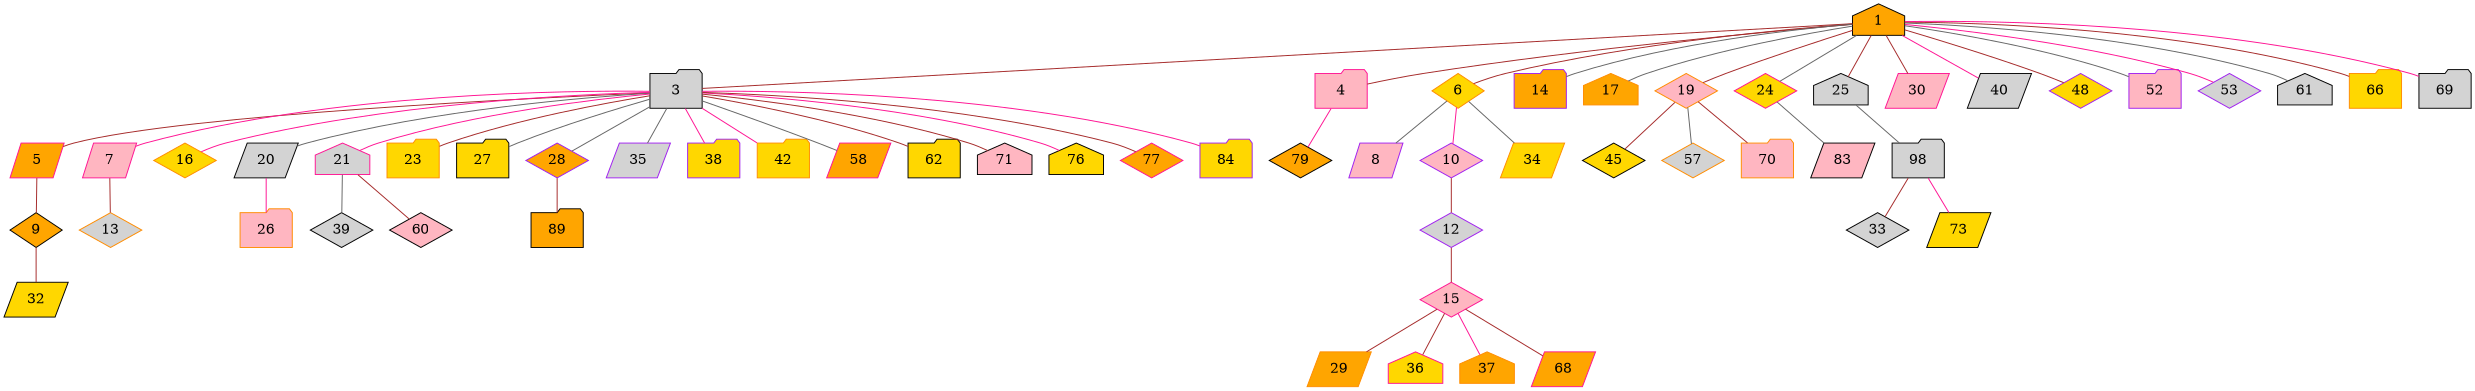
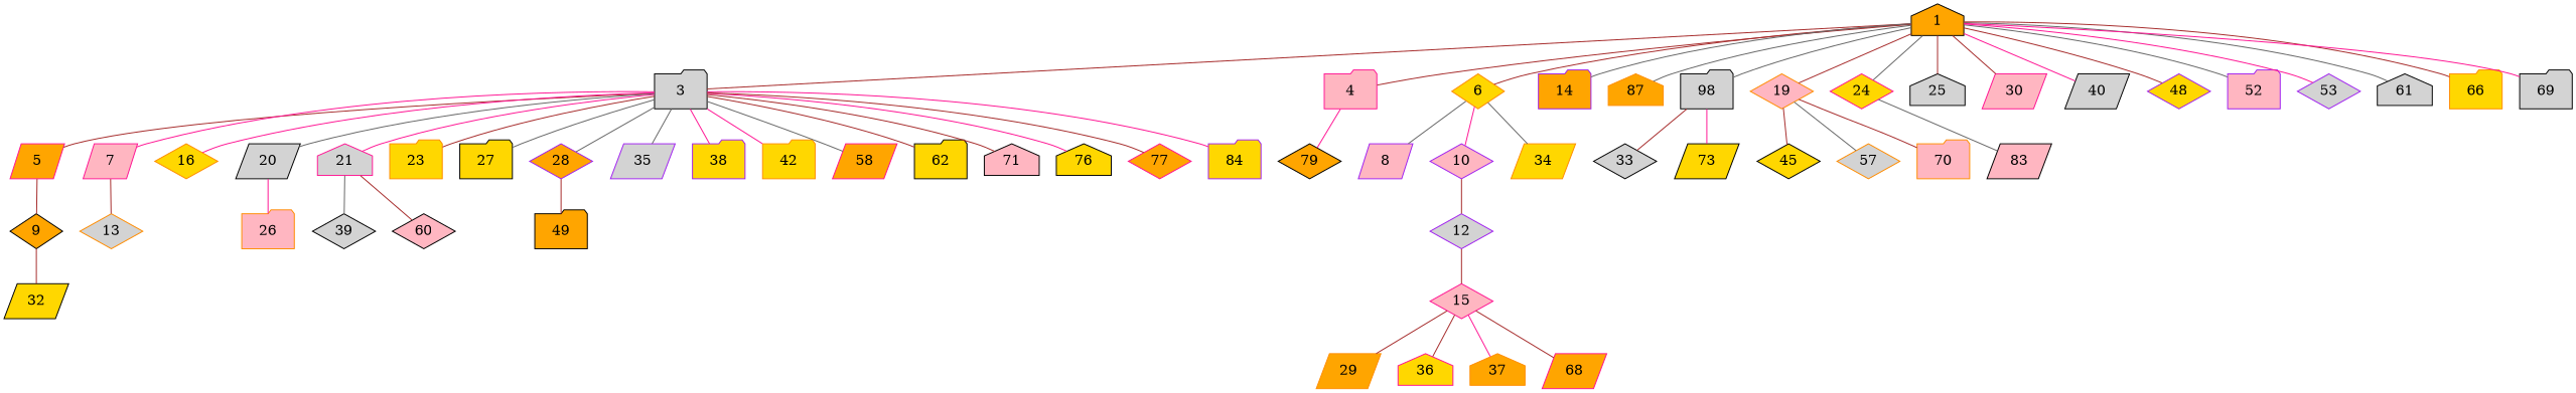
  graph {
    node [color=black fillcolor=gold shape=diamond style=filled]
    edge [color=brown]
    1 [fillcolor=orange shape=house super="+2"]
    3 [fillcolor=lightgrey shape=folder]
    4 [color=deeppink fillcolor=lightpink shape=folder]
    6 [color=darkorange]
    14 [color=purple fillcolor=orange shape=folder]
-   17 [color=darkorange fillcolor=orange shape=house]
+   17 [color=darkorange fillcolor=orange shape=house label=87]
    n7 [fillcolor=lightgrey label=98 shape=folder]
    19 [color=darkorange fillcolor=lightpink super="+31+22"]
    24 [color=deeppink]
    25 [fillcolor=lightgrey shape=house]
    30 [color=deeppink fillcolor=lightpink shape=parallelogram]
    40 [fillcolor=lightgrey shape=parallelogram]
    48 [color=purple]
    52 [color=purple fillcolor=lightpink shape=folder super="+63"]
    53 [color=purple fillcolor=lightgrey]
    61 [fillcolor=lightgrey shape=house super="+75"]
    66 [color=darkorange shape=folder]
    69 [fillcolor=lightgrey shape=folder]
    5 [color=deeppink fillcolor=orange shape=parallelogram]
    7 [color=deeppink fillcolor=lightpink shape=parallelogram]
    16 [color=darkorange]
    20 [fillcolor=lightgrey shape=parallelogram super="+51"]
    21 [color=deeppink fillcolor=lightgrey shape=house]
    23 [color=darkorange shape=folder super="+41"]
    27 [shape=folder super="+59+74+47"]
    28 [color=purple fillcolor=orange]
    35 [color=purple fillcolor=lightgrey shape=parallelogram]
    38 [color=purple shape=folder super="+43"]
    42 [color=darkorange shape=folder]
    58 [color=deeppink fillcolor=orange shape=parallelogram]
    62 [shape=folder]
    71 [fillcolor=lightpink shape=house]
    76 [shape=house]
    77 [color=deeppink fillcolor=orange]
    84 [color=purple shape=folder]
    79 [fillcolor=orange super="+85"]
    8 [color=purple fillcolor=lightpink shape=parallelogram super="+50"]
    10 [color=purple fillcolor=lightpink super="+11"]
    34 [color=darkorange shape=parallelogram]
    33 [fillcolor=lightgrey]
    73 [shape=parallelogram]
    45 [super="+81"]
    57 [color=darkorange fillcolor=lightgrey]
    70 [color=darkorange fillcolor=lightpink shape=folder]
    83 [fillcolor=lightpink shape=parallelogram]
    9 [fillcolor=orange]
    13 [color=darkorange fillcolor=lightgrey]
    26 [color=darkorange fillcolor=lightpink shape=folder]
    39 [fillcolor=lightgrey]
    60 [fillcolor=lightpink]
-   49 [fillcolor=orange shape=folder super="+54" label=89]
+   49 [fillcolor=orange shape=folder super="+54"]
    32 [shape=parallelogram]
    12 [color=purple fillcolor=lightgrey]
    15 [color=deeppink fillcolor=lightpink]
    29 [color=darkorange fillcolor=orange shape=parallelogram]
    36 [color=deeppink shape=house]
    37 [color=darkorange fillcolor=orange shape=house super="+56+65"]
    68 [color=deeppink fillcolor=orange shape=parallelogram]
    1 -- 3
    1 -- 4
    1 -- 6
    1 -- 14 [color=gray40]
    1 -- 17 [color=gray40]
-   25 -- n7 [color=gray40]
+   1 -- n7 [color=gray40]
    1 -- 19
    1 -- 24 [color=gray40]
    1 -- 25
    1 -- 30
    1 -- 40 [color=deeppink]
    1 -- 48
    1 -- 52 [color=gray40]
    1 -- 53 [color=deeppink]
    1 -- 61 [color=gray40]
    1 -- 66
    1 -- 69 [color=deeppink]
    3 -- 5
    3 -- 7 [color=deeppink]
    3 -- 16 [color=deeppink]
    3 -- 20 [color=gray40]
    3 -- 21 [color=deeppink]
    3 -- 23
    3 -- 27 [color=gray40]
    3 -- 28 [color=gray40]
    3 -- 35 [color=gray40]
    3 -- 38 [color=deeppink]
    3 -- 42 [color=deeppink]
    3 -- 58 [color=gray40]
    3 -- 62
    3 -- 71
    3 -- 76 [color=deeppink]
    3 -- 77
    3 -- 84 [color=deeppink]
    4 -- 79 [color=deeppink]
    6 -- 8 [color=gray40]
    6 -- 10 [color=deeppink]
    6 -- 34 [color=gray40]
    n7 -- 33
    n7 -- 73 [color=deeppink]
    19 -- 45
    19 -- 57 [color=gray40]
    19 -- 70
    24 -- 83 [color=gray40]
    5 -- 9
    7 -- 13
    20 -- 26 [color=deeppink]
    21 -- 39 [color=gray40]
    21 -- 60
    28 -- 49
    10 -- 12
    9 -- 32
    12 -- 15
    15 -- 29
    15 -- 36
    15 -- 37 [color=deeppink]
    15 -- 68
  }
